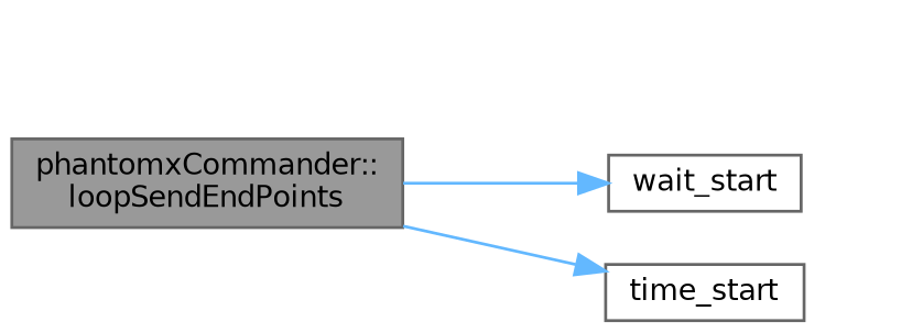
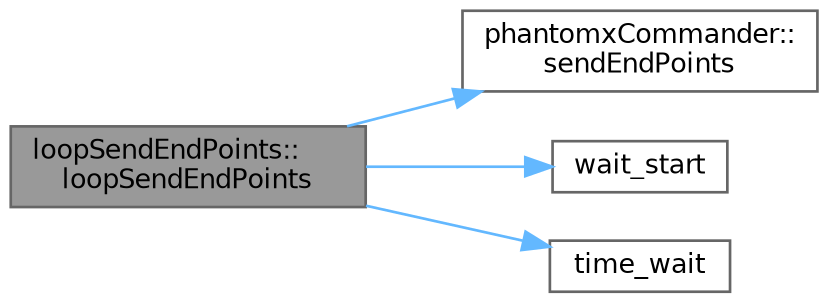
  digraph {
    rankdir=LR
    node [color=grey40 fillcolor=white fontname=Helvetica fontsize=10 shape=box style=filled]
    edge [color=steelblue1 fontname=Helvetica fontsize=10 labelfontname=Helvetica labelfontsize=10 style=solid]
-   n1 [color=gray40 fillcolor=grey60 fontcolor=black height=0.2 label="phantomxCommander::\lloopSendEndPoints" width=0.4]
+   n1 [color=gray40 fillcolor=grey60 fontcolor=black height=0.2 label="loopSendEndPoints::\lloopSendEndPoints" width=0.4]
+   n2 [height=0.2 label="phantomxCommander::\lsendEndPoints" width=0.4]
    n3 [height=0.2 label=wait_start width=0.4]
-   n4 [height=0.2 label=time_start width=0.4]
+   n4 [height=0.2 label=time_wait width=0.4]
+   n1 -> n2
    n1 -> n3
    n1 -> n4
  }
